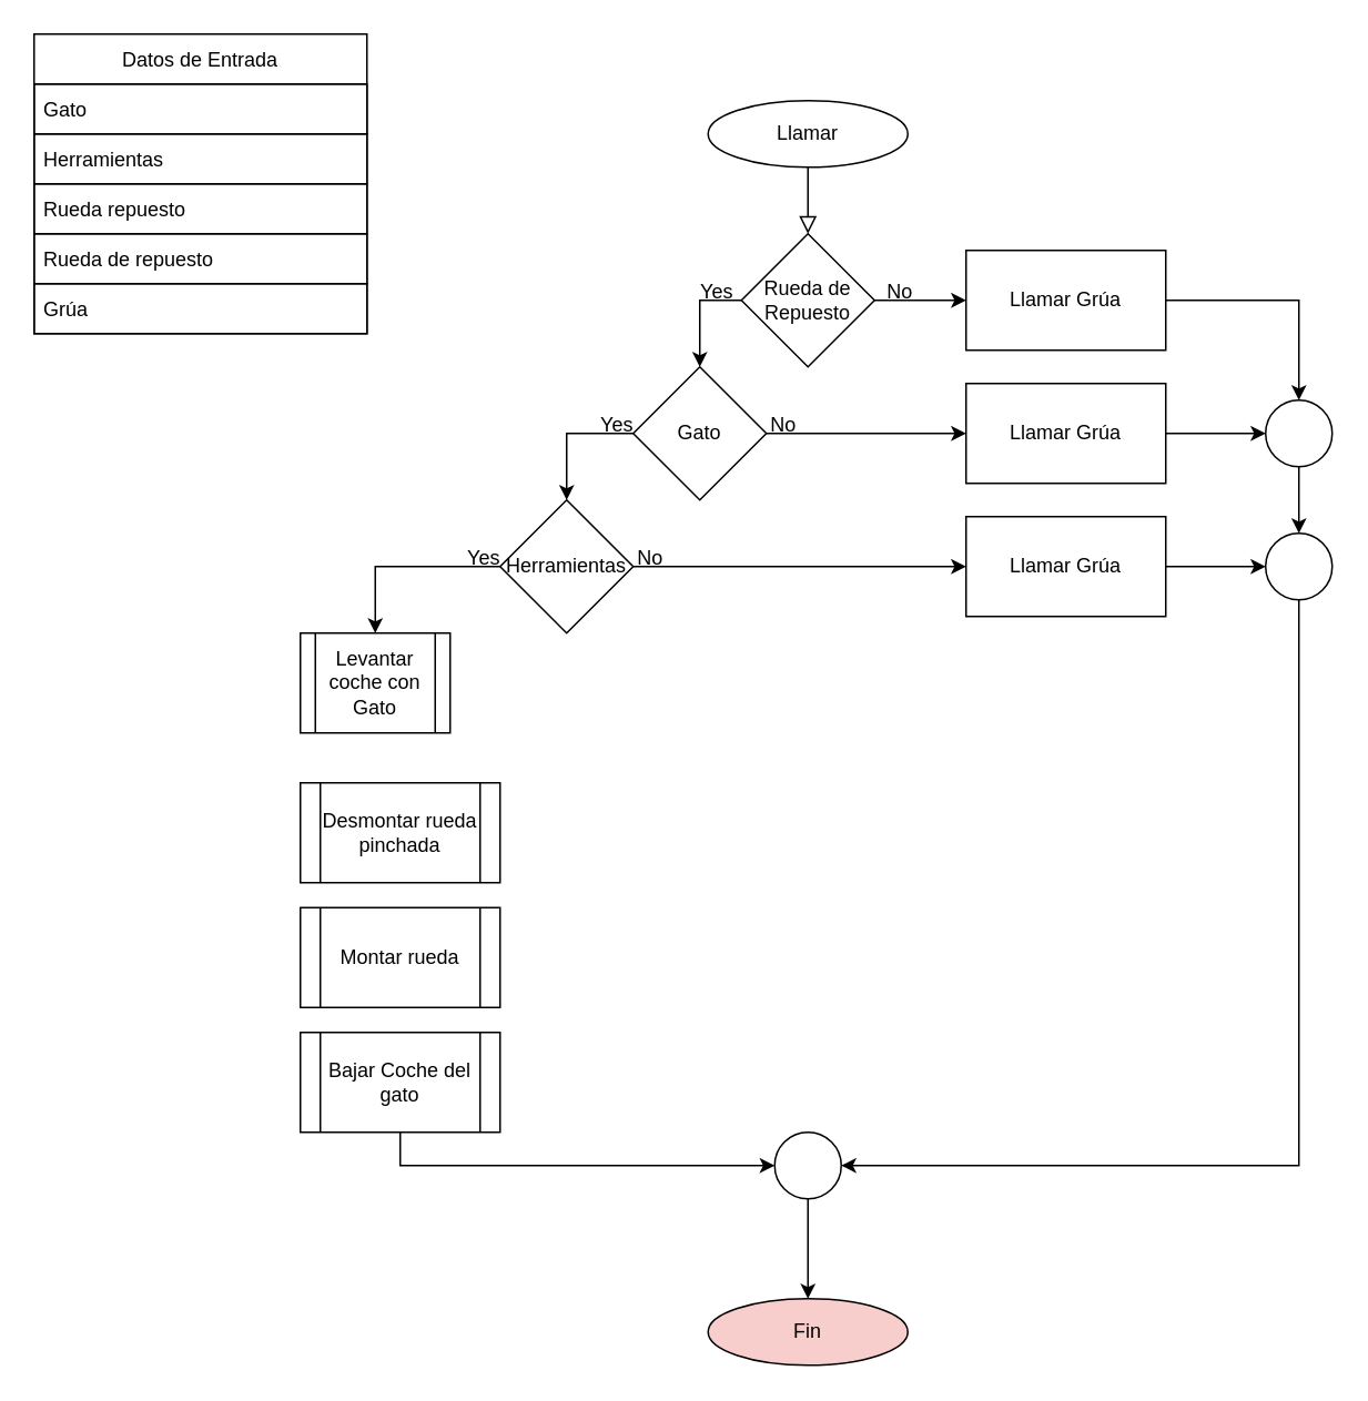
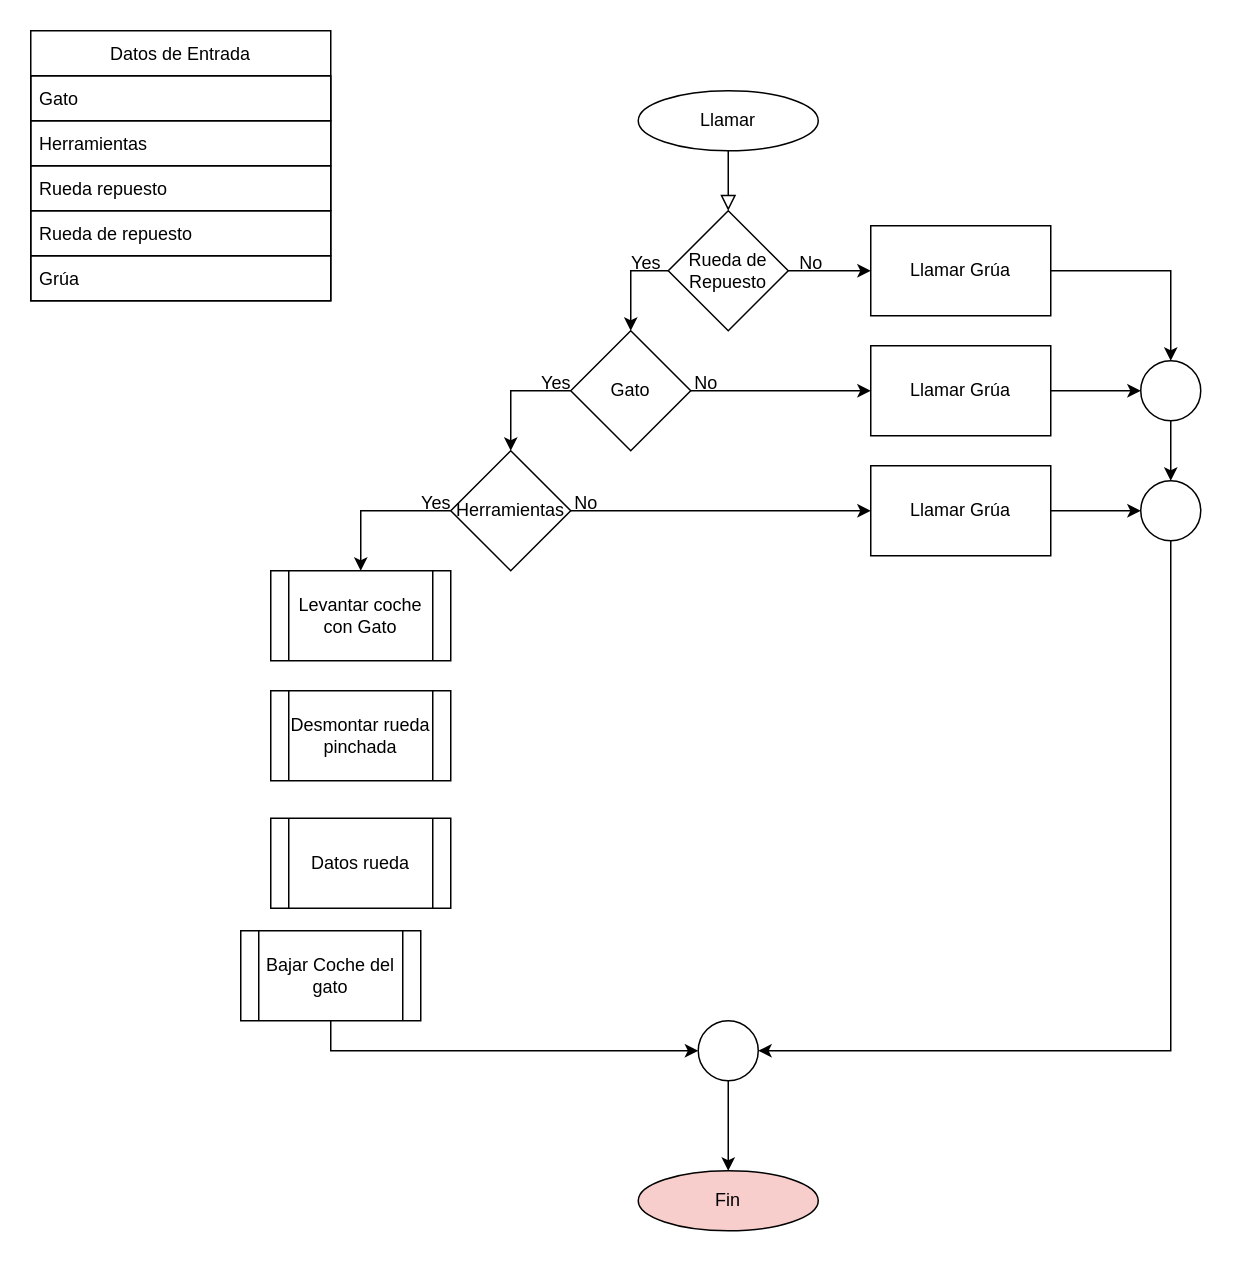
  <mxCell id="0" />
  <mxCell id="1" parent="0" />
  <mxCell id="2" value="" style="rounded=0;html=1;jettySize=auto;orthogonalLoop=1;fontSize=11;endArrow=block;endFill=0;endSize=8;strokeWidth=1;shadow=0;labelBackgroundColor=none;edgeStyle=orthogonalEdgeStyle;entryX=0.5;entryY=0;entryDx=0;entryDy=0;exitX=0.5;exitY=1;exitDx=0;exitDy=0;" parent="1" source="41" target="11" edge="1"><mxGeometry relative="1" as="geometry"><mxPoint x="570" y="130" as="targetPoint" /><mxPoint x="485" y="100" as="sourcePoint" /></mxGeometry></mxCell>
  <mxCell id="3" value="Datos de Entrada" style="swimlane;fontStyle=0;childLayout=stackLayout;horizontal=1;startSize=30;horizontalStack=0;resizeParent=1;resizeParentMax=0;resizeLast=0;collapsible=1;marginBottom=0;" parent="1" vertex="1"><mxGeometry width="200" height="180" as="geometry" x="20" y="20" /></mxCell>
  <mxCell id="4" value="Gato" style="text;strokeColor=default;fillColor=none;align=left;verticalAlign=middle;spacingLeft=4;spacingRight=4;overflow=hidden;points=[[0,0.5],[1,0.5]];portConstraint=eastwest;rotatable=0;" parent="3" vertex="1"><mxGeometry y="30" width="200" height="30" as="geometry" /></mxCell>
  <mxCell id="5" value="Herramientas" style="text;strokeColor=default;fillColor=none;align=left;verticalAlign=middle;spacingLeft=4;spacingRight=4;overflow=hidden;points=[[0,0.5],[1,0.5]];portConstraint=eastwest;rotatable=0;" parent="3" vertex="1"><mxGeometry y="60" width="200" height="30" as="geometry" /></mxCell>
  <mxCell id="6" value="Rueda repuesto" style="text;strokeColor=default;fillColor=none;align=left;verticalAlign=middle;spacingLeft=4;spacingRight=4;overflow=hidden;points=[[0,0.5],[1,0.5]];portConstraint=eastwest;rotatable=0;" parent="3" vertex="1"><mxGeometry y="90" width="200" height="30" as="geometry" /></mxCell>
  <mxCell id="7" value="Rueda de repuesto" style="text;strokeColor=default;fillColor=none;align=left;verticalAlign=middle;spacingLeft=4;spacingRight=4;overflow=hidden;points=[[0,0.5],[1,0.5]];portConstraint=eastwest;rotatable=0;" parent="3" vertex="1"><mxGeometry y="120" width="200" height="30" as="geometry" /></mxCell>
  <mxCell id="8" value="Grúa" style="text;strokeColor=default;fillColor=none;align=left;verticalAlign=middle;spacingLeft=4;spacingRight=4;overflow=hidden;points=[[0,0.5],[1,0.5]];portConstraint=eastwest;rotatable=0;" parent="3" vertex="1"><mxGeometry y="150" width="200" height="30" as="geometry" /></mxCell>
  <mxCell id="9" value="" style="edgeStyle=orthogonalEdgeStyle;rounded=0;orthogonalLoop=1;jettySize=auto;html=1;" parent="1" source="11" target="13" edge="1"><mxGeometry relative="1" as="geometry" /></mxCell>
  <mxCell id="10" style="edgeStyle=orthogonalEdgeStyle;rounded=0;orthogonalLoop=1;jettySize=auto;html=1;exitX=0;exitY=0.5;exitDx=0;exitDy=0;entryX=0.5;entryY=0;entryDx=0;entryDy=0;" parent="1" source="11" target="16" edge="1"><mxGeometry relative="1" as="geometry" /></mxCell>
  <mxCell id="11" value="Rueda de Repuesto" style="rhombus;whiteSpace=wrap;html=1;strokeColor=default;" parent="1" vertex="1"><mxGeometry x="445" y="140" width="80" height="80" as="geometry" /></mxCell>
  <mxCell id="12" style="edgeStyle=orthogonalEdgeStyle;rounded=0;orthogonalLoop=1;jettySize=auto;html=1;exitX=1;exitY=0.5;exitDx=0;exitDy=0;entryX=0.5;entryY=0;entryDx=0;entryDy=0;" parent="1" source="13" target="32" edge="1"><mxGeometry relative="1" as="geometry"><mxPoint x="780" y="230" as="targetPoint" /></mxGeometry></mxCell>
  <mxCell id="13" value="Llamar Grúa" style="whiteSpace=wrap;html=1;" parent="1" vertex="1"><mxGeometry x="580" y="150" width="120" height="60" as="geometry" /></mxCell>
  <mxCell id="14" value="" style="edgeStyle=orthogonalEdgeStyle;rounded=0;orthogonalLoop=1;jettySize=auto;html=1;" parent="1" source="16" target="18" edge="1"><mxGeometry relative="1" as="geometry" /></mxCell>
  <mxCell id="15" style="edgeStyle=orthogonalEdgeStyle;rounded=0;orthogonalLoop=1;jettySize=auto;html=1;exitX=0;exitY=0.5;exitDx=0;exitDy=0;" parent="1" source="16" target="21" edge="1"><mxGeometry relative="1" as="geometry" /></mxCell>
  <mxCell id="16" value="Gato" style="rhombus;whiteSpace=wrap;html=1;" parent="1" vertex="1"><mxGeometry x="380" y="220" width="80" height="80" as="geometry" /></mxCell>
  <mxCell id="17" style="edgeStyle=orthogonalEdgeStyle;rounded=0;orthogonalLoop=1;jettySize=auto;html=1;exitX=1;exitY=0.5;exitDx=0;exitDy=0;entryX=0;entryY=0.5;entryDx=0;entryDy=0;" parent="1" source="18" target="32" edge="1"><mxGeometry relative="1" as="geometry" /></mxCell>
  <mxCell id="18" value="Llamar Grúa" style="whiteSpace=wrap;html=1;" parent="1" vertex="1"><mxGeometry x="580" y="230" width="120" height="60" as="geometry" /></mxCell>
  <mxCell id="19" value="" style="edgeStyle=orthogonalEdgeStyle;rounded=0;orthogonalLoop=1;jettySize=auto;html=1;" parent="1" source="21" target="23" edge="1"><mxGeometry relative="1" as="geometry" /></mxCell>
  <mxCell id="20" style="edgeStyle=orthogonalEdgeStyle;rounded=0;orthogonalLoop=1;jettySize=auto;html=1;exitX=0;exitY=0.5;exitDx=0;exitDy=0;entryX=0.5;entryY=0;entryDx=0;entryDy=0;" parent="1" source="21" target="24" edge="1"><mxGeometry relative="1" as="geometry" /></mxCell>
  <mxCell id="21" value="Herramientas" style="rhombus;whiteSpace=wrap;html=1;strokeColor=default;" parent="1" vertex="1"><mxGeometry x="300" y="300" width="80" height="80" as="geometry" /></mxCell>
  <mxCell id="22" style="edgeStyle=orthogonalEdgeStyle;rounded=0;orthogonalLoop=1;jettySize=auto;html=1;exitX=1;exitY=0.5;exitDx=0;exitDy=0;entryX=0;entryY=0.5;entryDx=0;entryDy=0;" parent="1" source="23" target="34" edge="1"><mxGeometry relative="1" as="geometry" /></mxCell>
  <mxCell id="23" value="Llamar Grúa" style="whiteSpace=wrap;html=1;" parent="1" vertex="1"><mxGeometry x="580" y="310" width="120" height="60" as="geometry" /></mxCell>
- <mxCell id="24" value="Levantar coche con Gato" style="shape=process;whiteSpace=wrap;html=1;backgroundOutline=1;strokeColor=default;" parent="1" vertex="1"><mxGeometry x="180" y="380" width="90" height="60" as="geometry" /></mxCell>
- <mxCell id="25" value="Desmontar rueda pinchada" style="shape=process;whiteSpace=wrap;html=1;backgroundOutline=1;strokeColor=default;" parent="1" vertex="1"><mxGeometry x="180" y="470" width="120" height="60" as="geometry" /></mxCell>
- <mxCell id="26" value="Montar rueda" style="shape=process;whiteSpace=wrap;html=1;backgroundOutline=1;strokeColor=default;" parent="1" vertex="1"><mxGeometry x="180" y="545" width="120" height="60" as="geometry" /></mxCell>
+ <mxCell id="24" value="Levantar coche con Gato" style="shape=process;whiteSpace=wrap;html=1;backgroundOutline=1;strokeColor=default;" parent="1" vertex="1"><mxGeometry x="180" y="380" width="120" height="60" as="geometry" /></mxCell>
+ <mxCell id="25" value="Desmontar rueda pinchada" style="shape=process;whiteSpace=wrap;html=1;backgroundOutline=1;strokeColor=default;" parent="1" vertex="1"><mxGeometry x="180" y="460" width="120" height="60" as="geometry" /></mxCell>
+ <mxCell id="26" value="Datos rueda" style="shape=process;whiteSpace=wrap;html=1;backgroundOutline=1;strokeColor=default;" parent="1" vertex="1"><mxGeometry x="180" y="545" width="120" height="60" as="geometry" /></mxCell>
  <mxCell id="27" style="edgeStyle=orthogonalEdgeStyle;rounded=0;orthogonalLoop=1;jettySize=auto;html=1;exitX=0.5;exitY=1;exitDx=0;exitDy=0;entryX=0;entryY=0.5;entryDx=0;entryDy=0;" parent="1" source="28" target="30" edge="1"><mxGeometry relative="1" as="geometry"><mxPoint x="290" y="730" as="targetPoint" /></mxGeometry></mxCell>
- <mxCell id="28" value="Bajar Coche del gato" style="shape=process;whiteSpace=wrap;html=1;backgroundOutline=1;strokeColor=default;" parent="1" vertex="1"><mxGeometry x="180" y="620" width="120" height="60" as="geometry" /></mxCell>
+ <mxCell id="28" value="Bajar Coche del gato" style="shape=process;whiteSpace=wrap;html=1;backgroundOutline=1;strokeColor=default;" parent="1" vertex="1"><mxGeometry x="160" y="620" width="120" height="60" as="geometry" /></mxCell>
  <mxCell id="29" style="edgeStyle=orthogonalEdgeStyle;rounded=0;orthogonalLoop=1;jettySize=auto;html=1;exitX=0.5;exitY=1;exitDx=0;exitDy=0;entryX=0.5;entryY=0;entryDx=0;entryDy=0;" parent="1" source="30" target="42" edge="1"><mxGeometry relative="1" as="geometry"><mxPoint x="485" y="780" as="targetPoint" /></mxGeometry></mxCell>
  <mxCell id="30" value="" style="ellipse;whiteSpace=wrap;html=1;aspect=fixed;strokeColor=default;" parent="1" vertex="1"><mxGeometry x="465" y="680" width="40" height="40" as="geometry" /></mxCell>
  <mxCell id="31" style="edgeStyle=orthogonalEdgeStyle;rounded=0;orthogonalLoop=1;jettySize=auto;html=1;exitX=0.5;exitY=1;exitDx=0;exitDy=0;entryX=0.5;entryY=0;entryDx=0;entryDy=0;" parent="1" source="32" target="34" edge="1"><mxGeometry relative="1" as="geometry" /></mxCell>
  <mxCell id="32" value="" style="ellipse;whiteSpace=wrap;html=1;aspect=fixed;strokeColor=default;" parent="1" vertex="1"><mxGeometry x="760" y="240" width="40" height="40" as="geometry" /></mxCell>
  <mxCell id="33" style="edgeStyle=orthogonalEdgeStyle;rounded=0;orthogonalLoop=1;jettySize=auto;html=1;exitX=0.5;exitY=1;exitDx=0;exitDy=0;entryX=1;entryY=0.5;entryDx=0;entryDy=0;" parent="1" source="34" target="30" edge="1"><mxGeometry relative="1" as="geometry" /></mxCell>
  <mxCell id="34" value="" style="ellipse;whiteSpace=wrap;html=1;aspect=fixed;strokeColor=default;" parent="1" vertex="1"><mxGeometry x="760" y="320" width="40" height="40" as="geometry" /></mxCell>
  <mxCell id="35" value="No" style="text;html=1;align=center;verticalAlign=middle;resizable=0;points=[];autosize=1;strokeColor=none;fillColor=none;" parent="1" vertex="1"><mxGeometry x="450" y="240" width="40" height="30" as="geometry" /></mxCell>
  <mxCell id="36" value="No" style="text;html=1;align=center;verticalAlign=middle;resizable=0;points=[];autosize=1;strokeColor=none;fillColor=none;" parent="1" vertex="1"><mxGeometry x="370" y="320" width="40" height="30" as="geometry" /></mxCell>
  <mxCell id="37" value="No" style="text;html=1;align=center;verticalAlign=middle;resizable=0;points=[];autosize=1;strokeColor=none;fillColor=none;" parent="1" vertex="1"><mxGeometry x="520" y="160" width="40" height="30" as="geometry" /></mxCell>
  <mxCell id="38" value="Yes" style="text;html=1;align=center;verticalAlign=middle;resizable=0;points=[];autosize=1;strokeColor=none;fillColor=none;" parent="1" vertex="1"><mxGeometry x="410" y="160" width="40" height="30" as="geometry" /></mxCell>
  <mxCell id="39" value="Yes" style="text;html=1;align=center;verticalAlign=middle;resizable=0;points=[];autosize=1;strokeColor=none;fillColor=none;" parent="1" vertex="1"><mxGeometry x="350" y="240" width="40" height="30" as="geometry" /></mxCell>
  <mxCell id="40" value="Yes" style="text;html=1;align=center;verticalAlign=middle;resizable=0;points=[];autosize=1;strokeColor=none;fillColor=none;" parent="1" vertex="1"><mxGeometry x="270" y="320" width="40" height="30" as="geometry" /></mxCell>
  <mxCell id="41" value="Llamar" style="ellipse;whiteSpace=wrap;html=1;strokeColor=default;" vertex="1" parent="1"><mxGeometry x="425" y="60" width="120" height="40" as="geometry" /></mxCell>
  <mxCell id="42" value="Fin" style="ellipse;whiteSpace=wrap;html=1;strokeColor=default;fillColor=#f8cecc;" vertex="1" parent="1"><mxGeometry x="425" y="780" width="120" height="40" as="geometry" /></mxCell>
